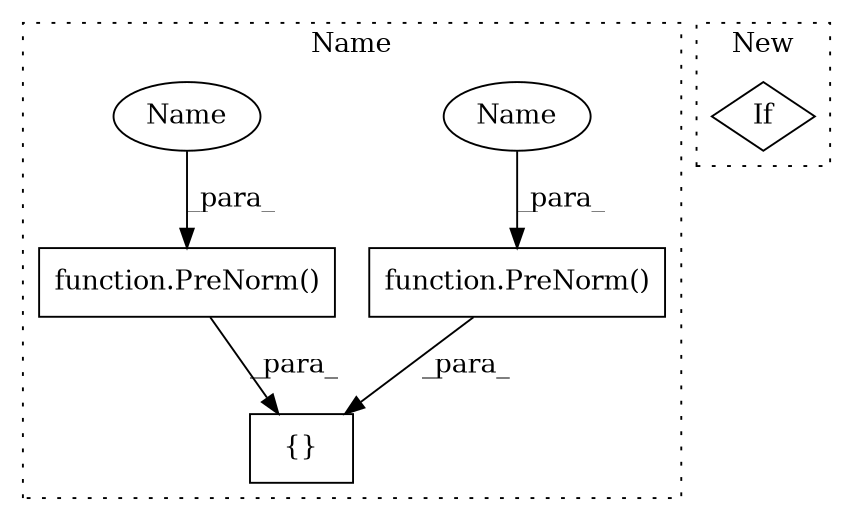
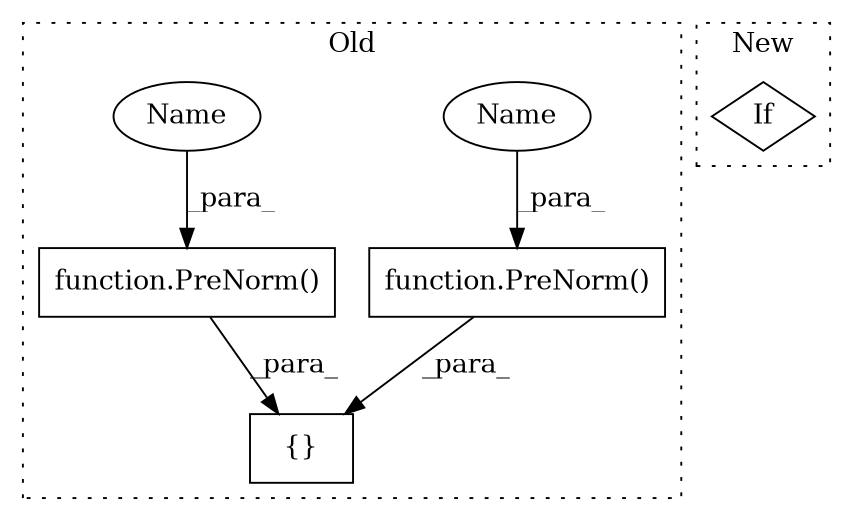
  digraph {
    node [a=75 l="8,1" shape=box]
    n1 [label="function.PreNorm()" s="3409,3474"]
    n2 [label="function.PreNorm()" s="3577,3642"]
    n3 [a=59 l="18,0" label="{}" s="3271,3643"]
    n4 [a=87 l=10 label=Name s=3417 shape=ellipse]
    n5 [a=87 l=10 label=Name s=3585 shape=ellipse]
    n6 [a=96 l="3,14" label=If s="3902,3922" shape=diamond]
    subgraph cluster_1 {
-     label=Name
+     label=Old
      style=dotted
      n1
      n2
      n3
      n4
      n5
    }
    subgraph cluster_2 {
      label=New
      style=dotted
      n6
    }
    n1 -> n3 [label=_para_]
    n2 -> n3 [label=_para_]
    n4 -> n1 [label=_para_]
    n5 -> n2 [label=_para_]
  }
